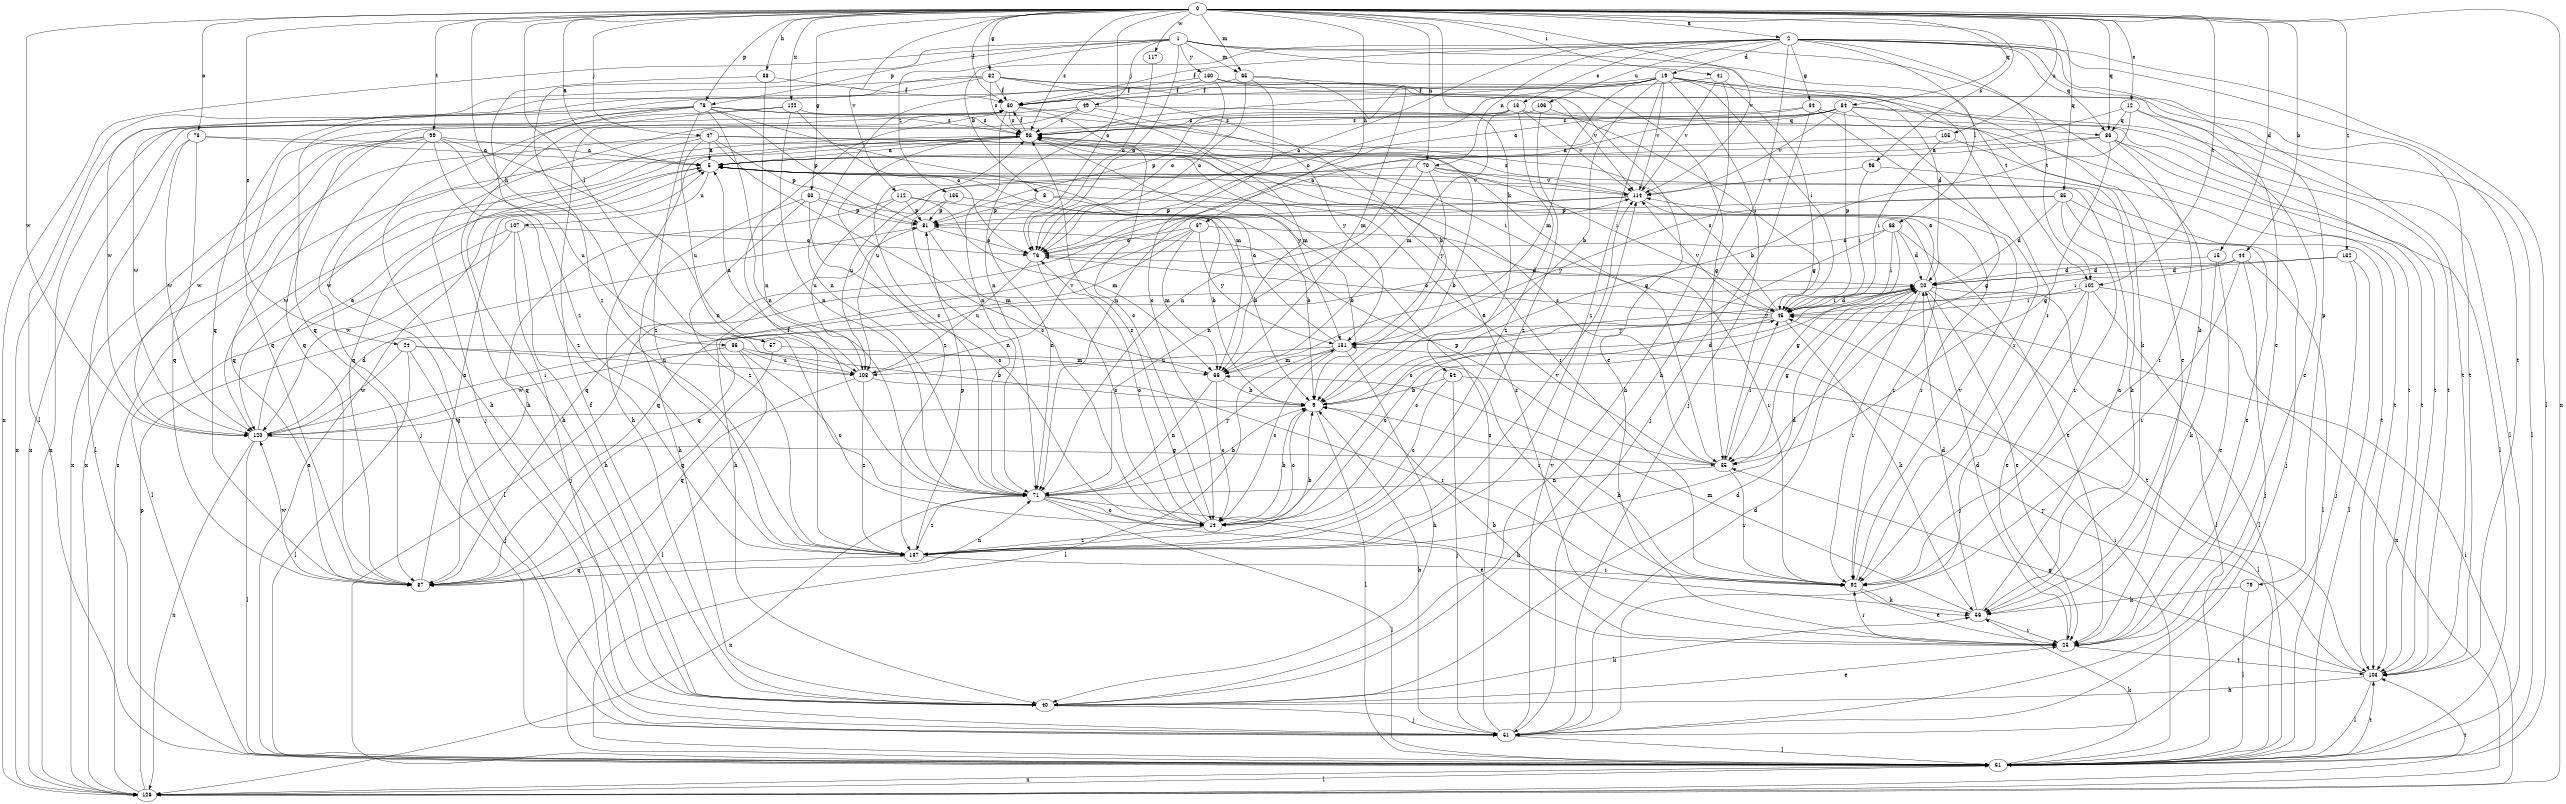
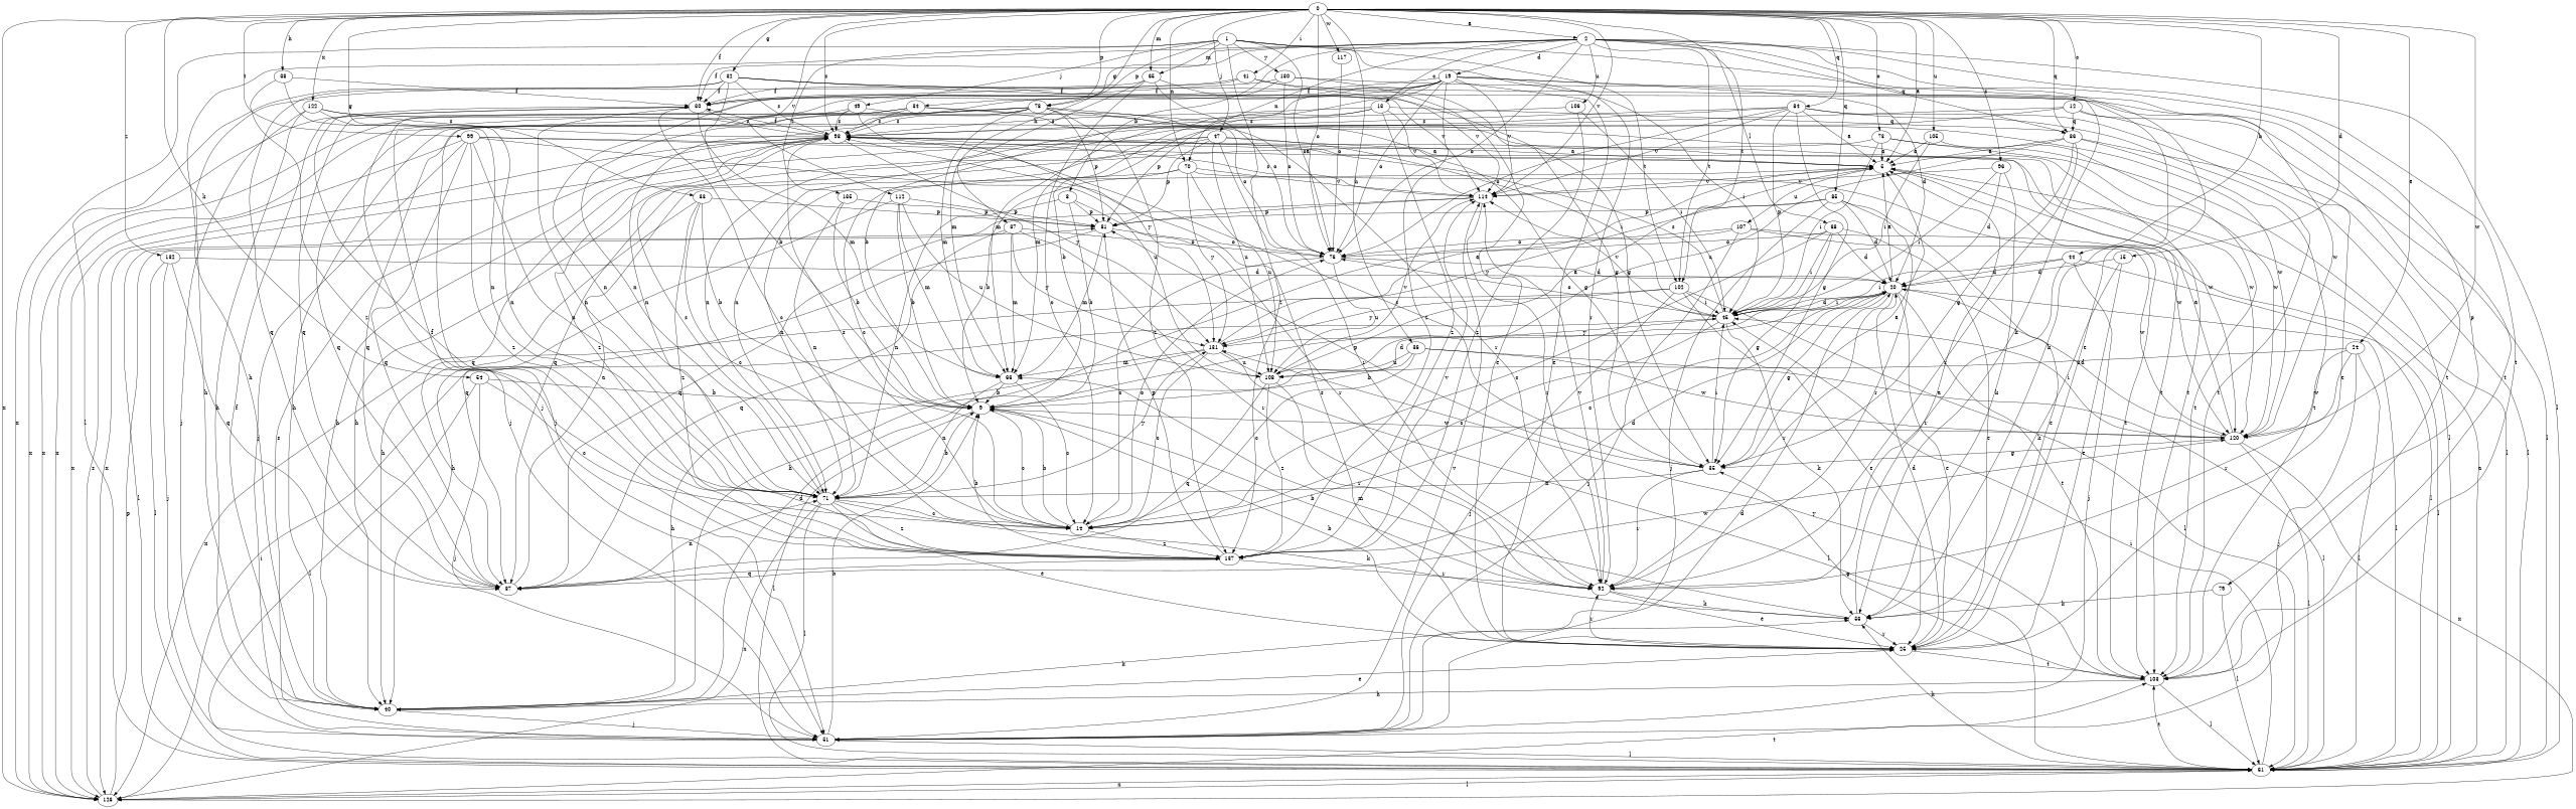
  strict digraph {
    0
    2
    5
    12
    15
    24
    30
    32
    33
    36
    37
    38
    41
    44
    47
    54
-   57
    65
    70
    73
    76
    78
    84
    85
    86
    96
    98
    99
    102
    105
    112
    114
    117
    120
    122
    126
    132
    8
    13
    19
    25
    34
    40
    n44 [label=68]
    61
    79
    103
    106
    107
    9
    71
    56
    20
    92
    51
    108
    14
    66
    87
    137
    81
    131
    35
    45
    1
    49
    130
    135
    0 -> 2 [label=a]
    0 -> 5 [label=a]
    0 -> 12 [label=c]
    0 -> 15 [label=d]
    0 -> 24 [label=e]
    0 -> 30 [label=f]
    0 -> 32 [label=g]
    0 -> 33 [label=g]
    0 -> 36 [label=h]
    0 -> 37 [label=h]
    0 -> 38 [label=h]
    0 -> 41 [label=i]
    0 -> 44 [label=b]
    0 -> 47 [label=j]
    0 -> 54 [label=k]
-   0 -> 57 [label=l]
    0 -> 65 [label=m]
    0 -> 70 [label=n]
    0 -> 73 [label=o]
    0 -> 76 [label=o]
    0 -> 78 [label=p]
    0 -> 84 [label=q]
    0 -> 85 [label=q]
    0 -> 86 [label=q]
    0 -> 96 [label=s]
    0 -> 98 [label=s]
    0 -> 99 [label=t]
    0 -> 102 [label=t]
    0 -> 105 [label=u]
    0 -> 112 [label=v]
    0 -> 114 [label=v]
    0 -> 117 [label=w]
    0 -> 120 [label=w]
    0 -> 122 [label=x]
    0 -> 126 [label=x]
    0 -> 132 [label=z]
    2 -> 30 [label=f]
    2 -> 70 [label=n]
    2 -> 76 [label=o]
    2 -> 86 [label=q]
    2 -> 102 [label=t]
    2 -> 8 [label=b]
    2 -> 13 [label=c]
    2 -> 19 [label=d]
    2 -> 25 [label=e]
    2 -> 34 [label=g]
    2 -> 40 [label=h]
    2 -> n44 [label=l]
    2 -> 61 [label=l]
    2 -> 79 [label=p]
    2 -> 103 [label=t]
    2 -> 106 [label=u]
    5 -> 114 [label=v]
    5 -> 120 [label=w]
    5 -> 107 [label=u]
    12 -> 86 [label=q]
    12 -> 25 [label=e]
    12 -> 61 [label=l]
    12 -> 9 [label=b]
    12 -> 71 [label=n]
    15 -> 25 [label=e]
    15 -> 56 [label=k]
    15 -> 20 [label=d]
    24 -> 120 [label=w]
    24 -> 61 [label=l]
    24 -> 92 [label=r]
    24 -> 51 [label=j]
    24 -> 108 [label=u]
    30 -> 98 [label=s]
    30 -> 126 [label=x]
    30 -> 71 [label=n]
    30 -> 14 [label=c]
    30 -> 66 [label=m]
    32 -> 30 [label=f]
    32 -> 98 [label=s]
    32 -> 114 [label=v]
    32 -> 120 [label=w]
    32 -> 61 [label=l]
    32 -> 103 [label=t]
    32 -> 9 [label=b]
    32 -> 87 [label=q]
    33 -> 40 [label=h]
    33 -> 9 [label=b]
    33 -> 14 [label=c]
    33 -> 137 [label=z]
    33 -> 81 [label=p]
    36 -> 120 [label=w]
    36 -> 61 [label=l]
    36 -> 9 [label=b]
    36 -> 108 [label=u]
    36 -> 14 [label=c]
    37 -> 76 [label=o]
    37 -> 61 [label=l]
    37 -> 92 [label=r]
    37 -> 66 [label=m]
    37 -> 87 [label=q]
    37 -> 131 [label=y]
    38 -> 30 [label=f]
    38 -> 71 [label=n]
    38 -> 137 [label=z]
    41 -> 30 [label=f]
    41 -> 114 [label=v]
    41 -> 40 [label=h]
    41 -> 35 [label=g]
    44 -> 61 [label=l]
    44 -> 20 [label=d]
    44 -> 92 [label=r]
    44 -> 51 [label=j]
    44 -> 45 [label=i]
    47 -> 5 [label=a]
    47 -> 126 [label=x]
    47 -> 40 [label=h]
    47 -> 92 [label=r]
    47 -> 108 [label=u]
    47 -> 14 [label=c]
    47 -> 81 [label=p]
    47 -> 45 [label=i]
    54 -> 61 [label=l]
    54 -> 9 [label=b]
    54 -> 51 [label=j]
    54 -> 14 [label=c]
-   57 -> 66 [label=m]
-   57 -> 87 [label=q]
    65 -> 30 [label=f]
    65 -> 76 [label=o]
    65 -> 14 [label=c]
    65 -> 66 [label=m]
    65 -> 35 [label=g]
    70 -> 114 [label=v]
    70 -> 103 [label=t]
    70 -> 9 [label=b]
    70 -> 71 [label=n]
    70 -> 108 [label=u]
    70 -> 131 [label=y]
    73 -> 5 [label=a]
    73 -> 120 [label=w]
    73 -> 61 [label=l]
    73 -> 87 [label=q]
    73 -> 45 [label=i]
    76 -> 20 [label=d]
    76 -> 108 [label=u]
    76 -> 14 [label=c]
    78 -> 98 [label=s]
    78 -> 120 [label=w]
    78 -> 126 [label=x]
    78 -> 40 [label=h]
    78 -> 71 [label=n]
    78 -> 66 [label=m]
    78 -> 87 [label=q]
    78 -> 137 [label=z]
    78 -> 81 [label=p]
    78 -> 35 [label=g]
    84 -> 5 [label=a]
    84 -> 76 [label=o]
    84 -> 98 [label=s]
    84 -> 114 [label=v]
    84 -> 61 [label=l]
    84 -> 103 [label=t]
    84 -> 71 [label=n]
    84 -> 35 [label=g]
    84 -> 45 [label=p]
    85 -> 25 [label=e]
    85 -> 20 [label=d]
    85 -> 92 [label=r]
    85 -> 51 [label=j]
    85 -> 81 [label=p]
    85 -> 131 [label=y]
    86 -> 5 [label=a]
    86 -> 61 [label=l]
    86 -> 103 [label=t]
    86 -> 92 [label=r]
    86 -> 108 [label=u]
    86 -> 35 [label=g]
    96 -> 114 [label=v]
    96 -> 56 [label=k]
    96 -> 45 [label=i]
    98 -> 5 [label=a]
    98 -> 30 [label=f]
    98 -> 120 [label=w]
    98 -> 40 [label=h]
    98 -> 87 [label=q]
    98 -> 137 [label=z]
    98 -> 131 [label=y]
    99 -> 5 [label=a]
    99 -> 120 [label=w]
    99 -> 126 [label=x]
    99 -> 71 [label=n]
    99 -> 51 [label=j]
    99 -> 108 [label=u]
    99 -> 87 [label=q]
    99 -> 137 [label=z]
    102 -> 126 [label=x]
    102 -> 25 [label=e]
    102 -> 61 [label=l]
    102 -> 51 [label=j]
    102 -> 131 [label=y]
    102 -> 45 [label=i]
    105 -> 5 [label=a]
    105 -> 103 [label=t]
    105 -> 45 [label=i]
    112 -> 9 [label=b]
    112 -> 108 [label=u]
    112 -> 66 [label=m]
    112 -> 87 [label=q]
    112 -> 81 [label=p]
    114 -> 98 [label=s]
    114 -> 92 [label=r]
    114 -> 87 [label=q]
    114 -> 81 [label=p]
    117 -> 76 [label=o]
    120 -> 5 [label=a]
    120 -> 126 [label=x]
    120 -> 61 [label=l]
    120 -> 20 [label=d]
    120 -> 35 [label=g]
    120 -> 45 [label=i]
    122 -> 76 [label=o]
    122 -> 98 [label=s]
    122 -> 40 [label=h]
    122 -> 71 [label=n]
    122 -> 51 [label=j]
    126 -> 98 [label=s]
    126 -> 61 [label=l]
    126 -> 103 [label=t]
    126 -> 81 [label=p]
    126 -> 45 [label=i]
    132 -> 61 [label=l]
    132 -> 20 [label=d]
    132 -> 51 [label=j]
    132 -> 87 [label=q]
    8 -> 9 [label=b]
    8 -> 71 [label=n]
    8 -> 92 [label=r]
    8 -> 81 [label=p]
    13 -> 86 [label=q]
    13 -> 98 [label=s]
    13 -> 114 [label=v]
    13 -> 66 [label=m]
    13 -> 137 [label=z]
    13 -> 81 [label=p]
    19 -> 30 [label=f]
    19 -> 76 [label=o]
    19 -> 114 [label=v]
    19 -> 25 [label=e]
    19 -> 9 [label=b]
    19 -> 71 [label=n]
    19 -> 56 [label=k]
    19 -> 20 [label=d]
    19 -> 51 [label=j]
    19 -> 66 [label=m]
    19 -> 87 [label=q]
    19 -> 137 [label=z]
    19 -> 45 [label=i]
    25 -> 98 [label=s]
    25 -> 103 [label=t]
    25 -> 9 [label=b]
    25 -> 20 [label=d]
    25 -> 92 [label=r]
    34 -> 98 [label=s]
    34 -> 103 [label=t]
    34 -> 92 [label=r]
    34 -> 51 [label=j]
    34 -> 87 [label=q]
    40 -> 30 [label=f]
    40 -> 25 [label=e]
    40 -> 56 [label=k]
    40 -> 20 [label=d]
    40 -> 51 [label=j]
    n44 -> 76 [label=o]
    n44 -> 25 [label=e]
    n44 -> 20 [label=d]
    n44 -> 14 [label=c]
    n44 -> 35 [label=g]
    n44 -> 45 [label=i]
    61 -> 5 [label=a]
    61 -> 126 [label=x]
    61 -> 103 [label=t]
    61 -> 56 [label=k]
    61 -> 45 [label=i]
    79 -> 61 [label=l]
    79 -> 56 [label=k]
    103 -> 40 [label=h]
    103 -> 61 [label=l]
    103 -> 131 [label=y]
    103 -> 35 [label=g]
    106 -> 98 [label=s]
    106 -> 137 [label=z]
    106 -> 45 [label=i]
    107 -> 76 [label=o]
    107 -> 120 [label=w]
    107 -> 40 [label=h]
    107 -> 61 [label=l]
    107 -> 51 [label=j]
    9 -> 120 [label=w]
    9 -> 61 [label=l]
    9 -> 20 [label=d]
    9 -> 14 [label=c]
    71 -> 98 [label=s]
    71 -> 126 [label=x]
    71 -> 25 [label=e]
    71 -> 61 [label=l]
    71 -> 9 [label=b]
    71 -> 56 [label=k]
    71 -> 14 [label=c]
    71 -> 137 [label=z]
    71 -> 131 [label=y]
    56 -> 5 [label=a]
    56 -> 25 [label=r]
-   56 -> 20 [label=d]
+   96 -> 20 [label=d]
    56 -> 66 [label=m]
    20 -> 5 [label=a]
    20 -> 25 [label=e]
    20 -> 61 [label=l]
    20 -> 103 [label=t]
    20 -> 92 [label=r]
    20 -> 14 [label=c]
    20 -> 35 [label=g]
    20 -> 45 [label=i]
    92 -> 114 [label=v]
    92 -> 25 [label=e]
    92 -> 9 [label=b]
    92 -> 56 [label=k]
    51 -> 98 [label=s]
    51 -> 114 [label=v]
    51 -> 61 [label=l]
    51 -> 9 [label=b]
    51 -> 20 [label=d]
    108 -> 5 [label=a]
    108 -> 114 [label=v]
    108 -> 92 [label=r]
    108 -> 87 [label=q]
    108 -> 137 [label=z]
    14 -> 76 [label=o]
    14 -> 98 [label=s]
    14 -> 9 [label=b]
    14 -> 137 [label=z]
    66 -> 9 [label=b]
    66 -> 71 [label=n]
    66 -> 14 [label=c]
    87 -> 5 [label=a]
    87 -> 120 [label=w]
    87 -> 71 [label=n]
    137 -> 30 [label=f]
    137 -> 114 [label=v]
    137 -> 9 [label=b]
    137 -> 20 [label=d]
    137 -> 92 [label=r]
    137 -> 87 [label=q]
    137 -> 81 [label=p]
    81 -> 76 [label=o]
    81 -> 40 [label=h]
    81 -> 66 [label=m]
    131 -> 5 [label=a]
    131 -> 40 [label=h]
    131 -> 61 [label=l]
    131 -> 108 [label=u]
    131 -> 14 [label=c]
    131 -> 66 [label=m]
    35 -> 5 [label=a]
    35 -> 98 [label=s]
    35 -> 71 [label=n]
    35 -> 92 [label=r]
    35 -> 81 [label=p]
    35 -> 45 [label=i]
    45 -> 76 [label=o]
    45 -> 98 [label=s]
    45 -> 114 [label=v]
    45 -> 56 [label=k]
    45 -> 20 [label=d]
    45 -> 14 [label=c]
    45 -> 131 [label=y]
    1 -> 65 [label=m]
    1 -> 76 [label=o]
    1 -> 78 [label=p]
    1 -> 102 [label=t]
    1 -> 126 [label=x]
    1 -> 56 [label=k]
    1 -> 92 [label=r]
    1 -> 137 [label=z]
    1 -> 49 [label=j]
    1 -> 130 [label=y]
    1 -> 135 [label=z]
    49 -> 98 [label=s]
    49 -> 126 [label=x]
    49 -> 103 [label=t]
    49 -> 51 [label=j]
    49 -> 131 [label=y]
    130 -> 30 [label=f]
    130 -> 76 [label=o]
    130 -> 25 [label=e]
    130 -> 103 [label=t]
    130 -> 71 [label=n]
    135 -> 9 [label=b]
    135 -> 71 [label=n]
    135 -> 81 [label=p]
  }
